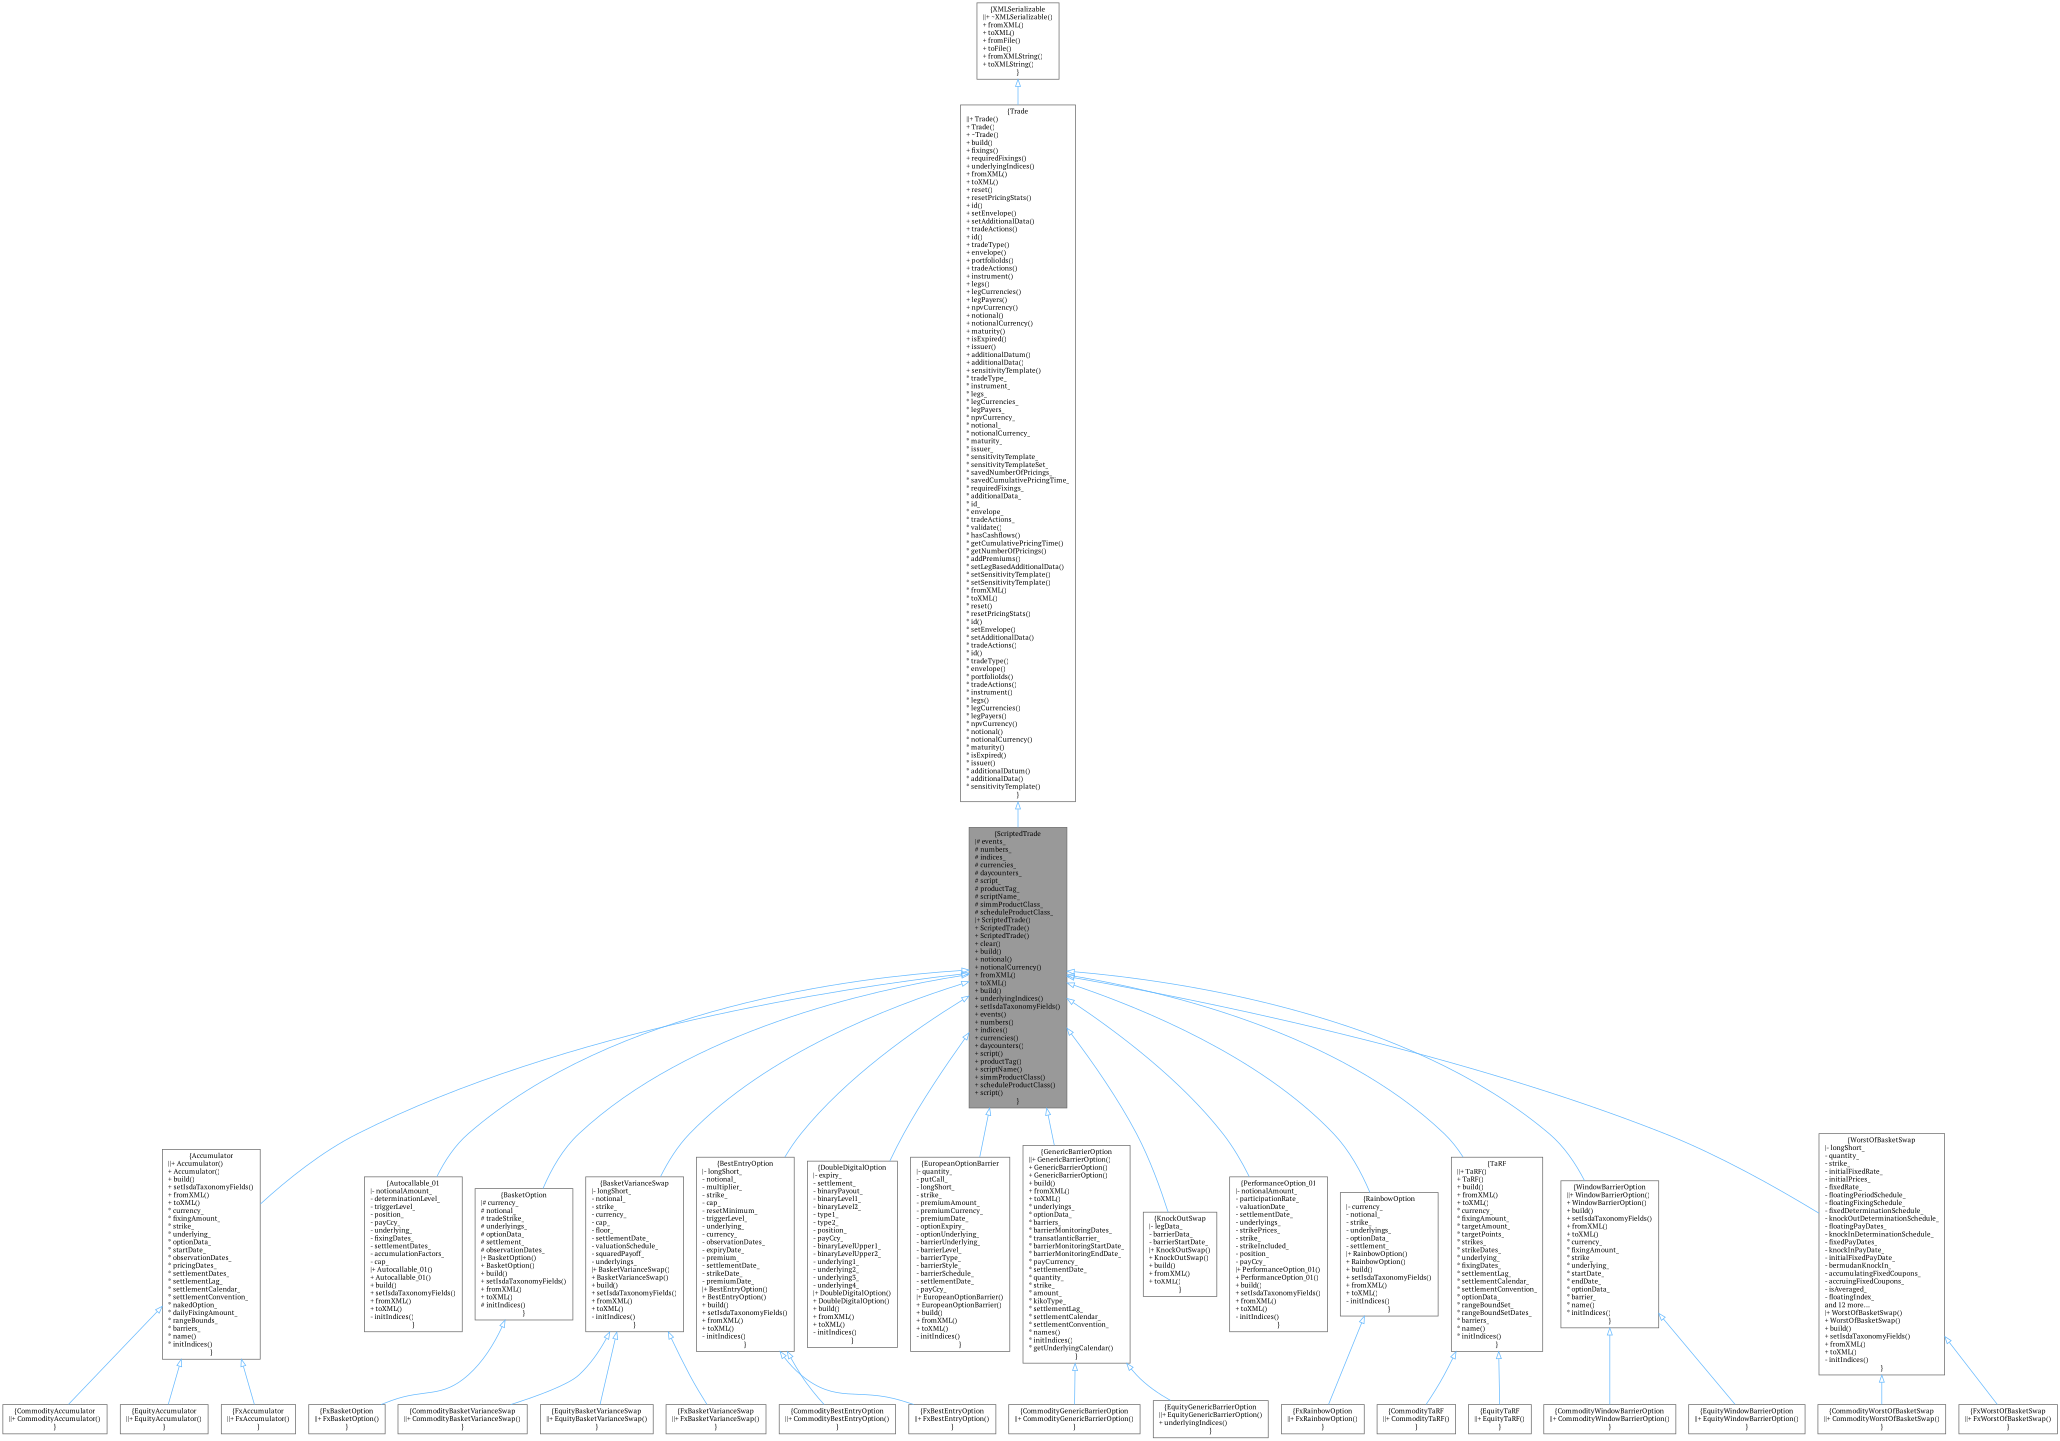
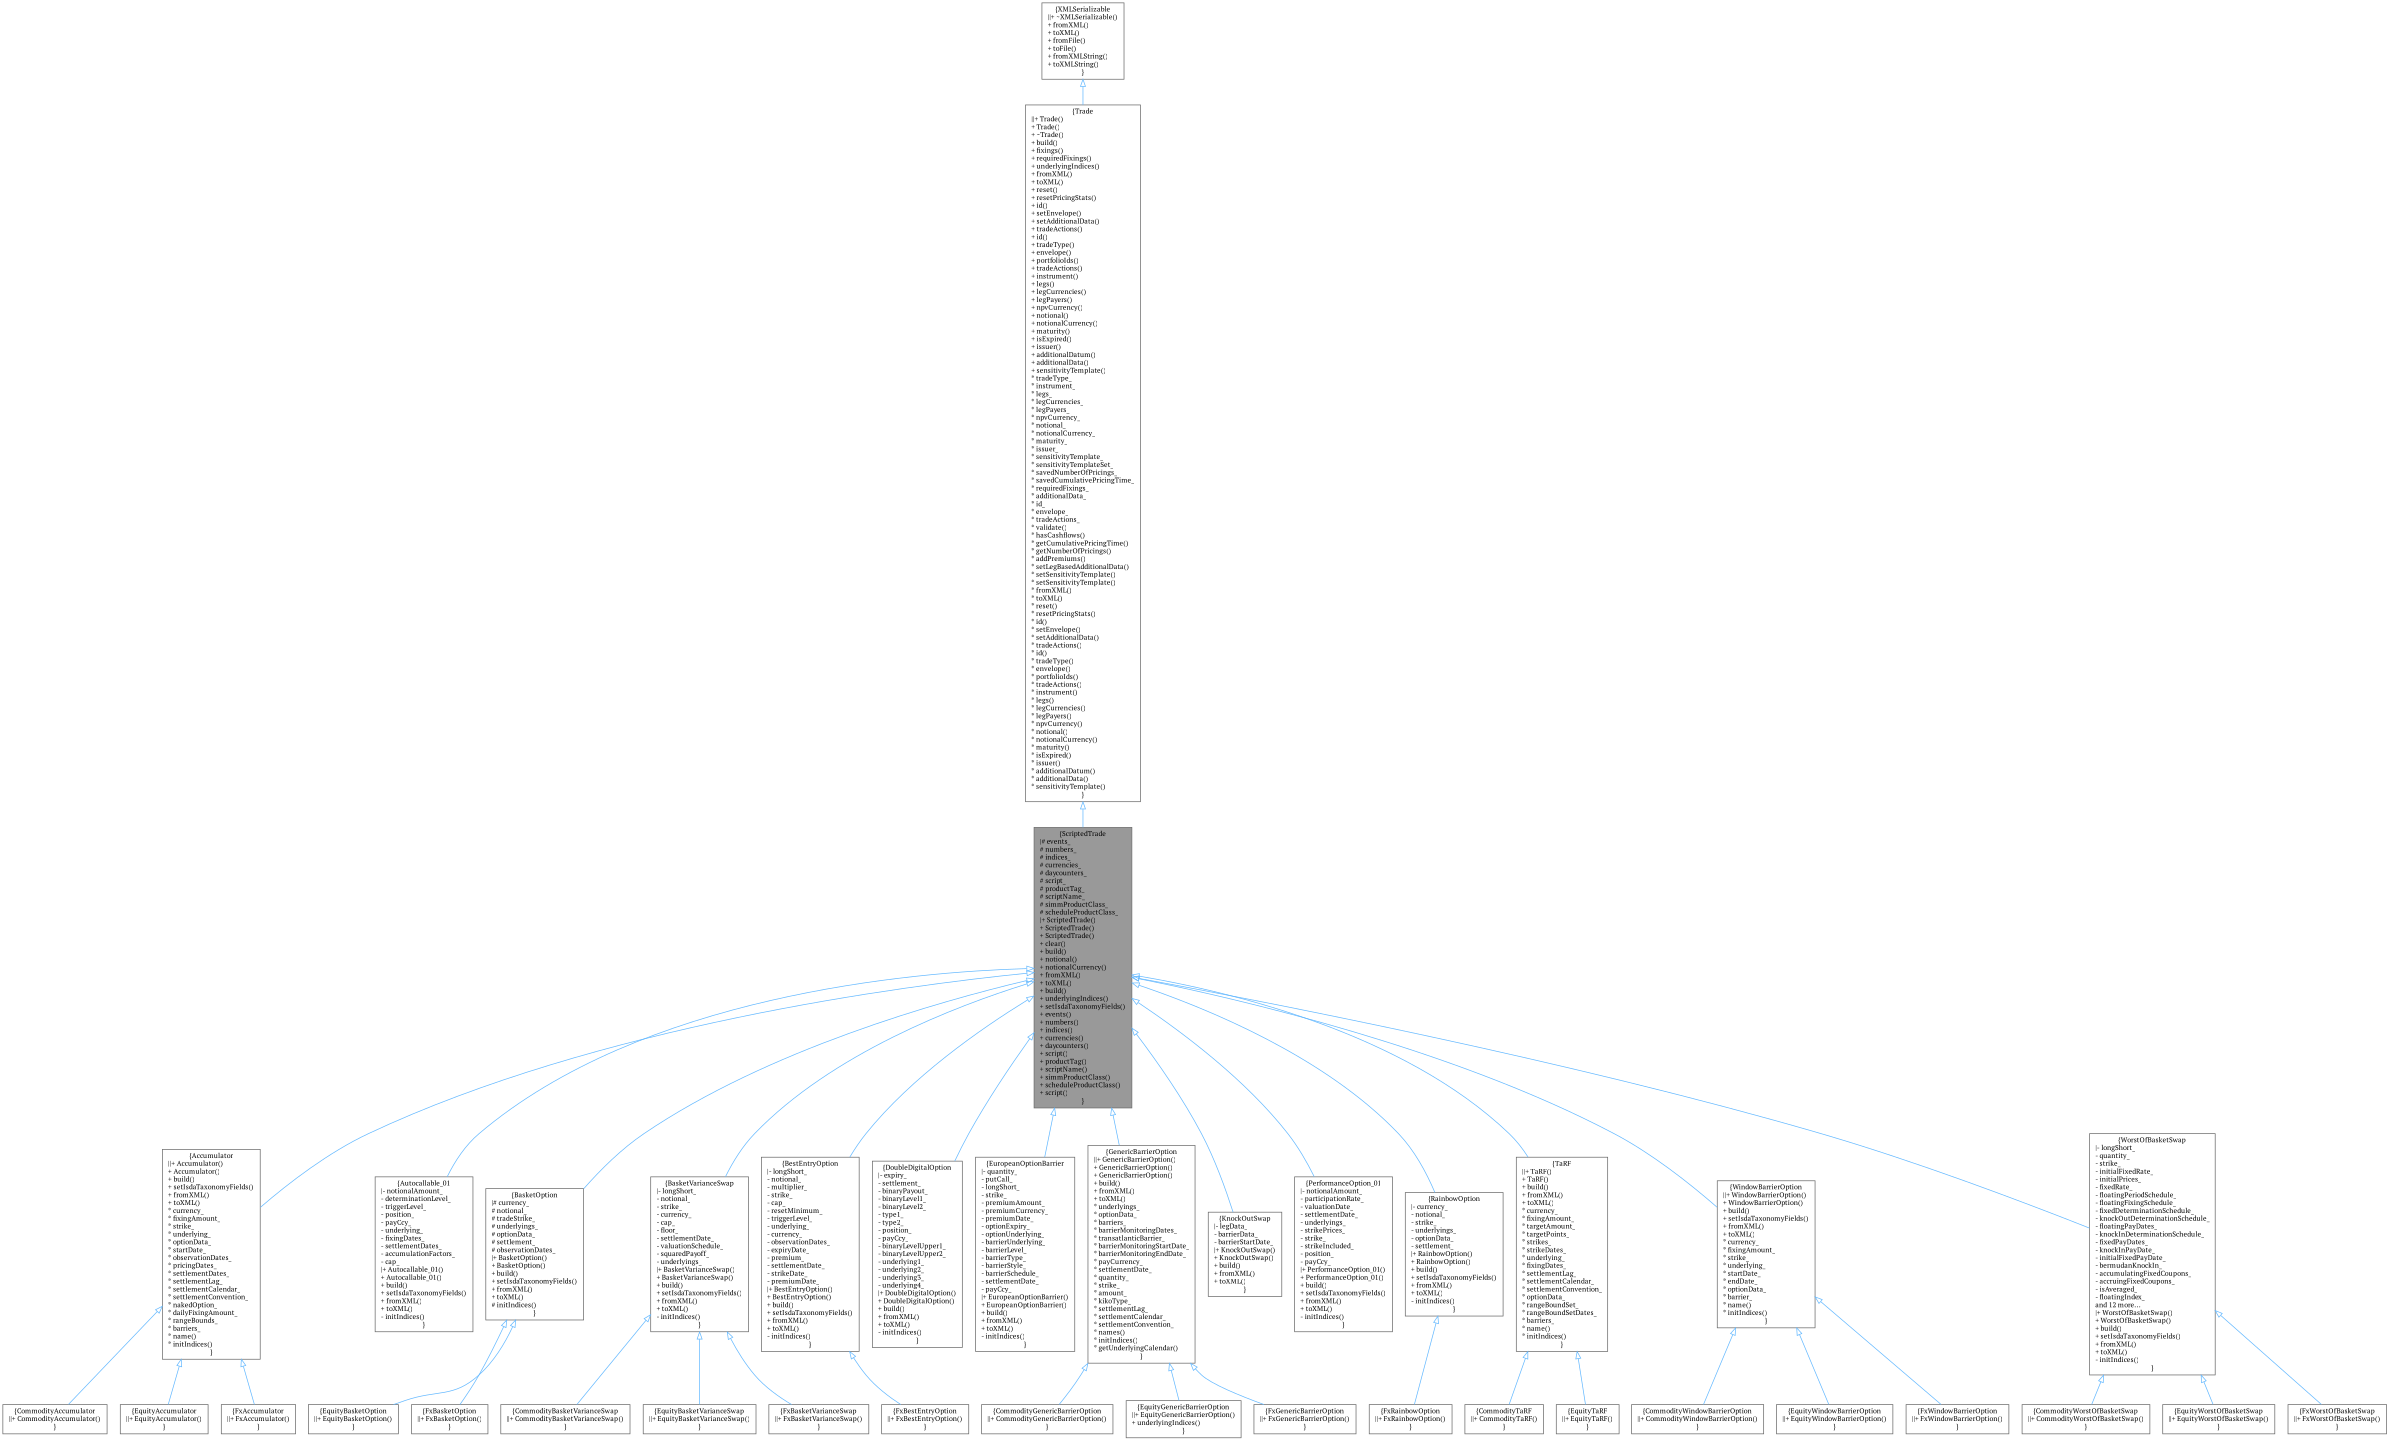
  digraph {
    fontname="PT Serif"
    node [color=gray40 fillcolor=white fontname="PT Serif" fontsize=10 shape=box style=filled]
    edge [arrowtail=onormal color=steelblue1 dir=back fontname="PT Serif" fontsize=10 labelfontname=Helvetica labelfontsize=10 style=solid]
    n1 [fillcolor=grey60 fontcolor=black height=0.2 label="{ScriptedTrade\n|# events_\l# numbers_\l# indices_\l# currencies_\l# daycounters_\l# script_\l# productTag_\l# scriptName_\l# simmProductClass_\l# scheduleProductClass_\l|+ ScriptedTrade()\l+ ScriptedTrade()\l+ ScriptedTrade()\l+ clear()\l+ build()\l+ notional()\l+ notionalCurrency()\l+ fromXML()\l+ toXML()\l+ build()\l+ underlyingIndices()\l+ setIsdaTaxonomyFields()\l+ events()\l+ numbers()\l+ indices()\l+ currencies()\l+ daycounters()\l+ script()\l+ productTag()\l+ scriptName()\l+ simmProductClass()\l+ scheduleProductClass()\l+ script()\l}" width=0.4]
    n2 [height=0.2 label="{Accumulator\n||+ Accumulator()\l+ Accumulator()\l+ build()\l+ setIsdaTaxonomyFields()\l+ fromXML()\l+ toXML()\l* currency_\l* fixingAmount_\l* strike_\l* underlying_\l* optionData_\l* startDate_\l* observationDates_\l* pricingDates_\l* settlementDates_\l* settlementLag_\l* settlementCalendar_\l* settlementConvention_\l* nakedOption_\l* dailyFixingAmount_\l* rangeBounds_\l* barriers_\l* name()\l* initIndices()\l}" width=0.4]
    n3 [height=0.2 label="{Autocallable_01\n|- notionalAmount_\l- determinationLevel_\l- triggerLevel_\l- position_\l- payCcy_\l- underlying_\l- fixingDates_\l- settlementDates_\l- accumulationFactors_\l- cap_\l|+ Autocallable_01()\l+ Autocallable_01()\l+ build()\l+ setIsdaTaxonomyFields()\l+ fromXML()\l+ toXML()\l- initIndices()\l}" width=0.4]
    n4 [height=0.2 label="{BasketOption\n|# currency_\l# notional_\l# tradeStrike_\l# underlyings_\l# optionData_\l# settlement_\l# observationDates_\l|+ BasketOption()\l+ BasketOption()\l+ build()\l+ setIsdaTaxonomyFields()\l+ fromXML()\l+ toXML()\l# initIndices()\l}" width=0.4]
    n5 [height=0.2 label="{BasketVarianceSwap\n|- longShort_\l- notional_\l- strike_\l- currency_\l- cap_\l- floor_\l- settlementDate_\l- valuationSchedule_\l- squaredPayoff_\l- underlyings_\l|+ BasketVarianceSwap()\l+ BasketVarianceSwap()\l+ build()\l+ setIsdaTaxonomyFields()\l+ fromXML()\l+ toXML()\l- initIndices()\l}" width=0.4]
    n6 [height=0.2 label="{BestEntryOption\n|- longShort_\l- notional_\l- multiplier_\l- strike_\l- cap_\l- resetMinimum_\l- triggerLevel_\l- underlying_\l- currency_\l- observationDates_\l- expiryDate_\l- premium_\l- settlementDate_\l- strikeDate_\l- premiumDate_\l|+ BestEntryOption()\l+ BestEntryOption()\l+ build()\l+ setIsdaTaxonomyFields()\l+ fromXML()\l+ toXML()\l- initIndices()\l}" width=0.4]
    n7 [height=0.2 label="{DoubleDigitalOption\n|- expiry_\l- settlement_\l- binaryPayout_\l- binaryLevel1_\l- binaryLevel2_\l- type1_\l- type2_\l- position_\l- payCcy_\l- binaryLevelUpper1_\l- binaryLevelUpper2_\l- underlying1_\l- underlying2_\l- underlying3_\l- underlying4_\l|+ DoubleDigitalOption()\l+ DoubleDigitalOption()\l+ build()\l+ fromXML()\l+ toXML()\l- initIndices()\l}" width=0.4]
    n8 [height=0.2 label="{EuropeanOptionBarrier\n|- quantity_\l- putCall_\l- longShort_\l- strike_\l- premiumAmount_\l- premiumCurrency_\l- premiumDate_\l- optionExpiry_\l- optionUnderlying_\l- barrierUnderlying_\l- barrierLevel_\l- barrierType_\l- barrierStyle_\l- barrierSchedule_\l- settlementDate_\l- payCcy_\l|+ EuropeanOptionBarrier()\l+ EuropeanOptionBarrier()\l+ build()\l+ fromXML()\l+ toXML()\l- initIndices()\l}" width=0.4]
    n9 [height=0.2 label="{GenericBarrierOption\n||+ GenericBarrierOption()\l+ GenericBarrierOption()\l+ GenericBarrierOption()\l+ build()\l+ fromXML()\l+ toXML()\l* underlyings_\l* optionData_\l* barriers_\l* barrierMonitoringDates_\l* transatlanticBarrier_\l* barrierMonitoringStartDate_\l* barrierMonitoringEndDate_\l* payCurrency_\l* settlementDate_\l* quantity_\l* strike_\l* amount_\l* kikoType_\l* settlementLag_\l* settlementCalendar_\l* settlementConvention_\l* names()\l* initIndices()\l* getUnderlyingCalendar()\l}" width=0.4]
    n10 [height=0.2 label="{KnockOutSwap\n|- legData_\l- barrierData_\l- barrierStartDate_\l|+ KnockOutSwap()\l+ KnockOutSwap()\l+ build()\l+ fromXML()\l+ toXML()\l}" width=0.4]
    n11 [height=0.2 label="{PerformanceOption_01\n|- notionalAmount_\l- participationRate_\l- valuationDate_\l- settlementDate_\l- underlyings_\l- strikePrices_\l- strike_\l- strikeIncluded_\l- position_\l- payCcy_\l|+ PerformanceOption_01()\l+ PerformanceOption_01()\l+ build()\l+ setIsdaTaxonomyFields()\l+ fromXML()\l+ toXML()\l- initIndices()\l}" width=0.4]
    n12 [height=0.2 label="{RainbowOption\n|- currency_\l- notional_\l- strike_\l- underlyings_\l- optionData_\l- settlement_\l|+ RainbowOption()\l+ RainbowOption()\l+ build()\l+ setIsdaTaxonomyFields()\l+ fromXML()\l+ toXML()\l- initIndices()\l}" width=0.4]
    n13 [height=0.2 label="{TaRF\n||+ TaRF()\l+ TaRF()\l+ build()\l+ fromXML()\l+ toXML()\l* currency_\l* fixingAmount_\l* targetAmount_\l* targetPoints_\l* strikes_\l* strikeDates_\l* underlying_\l* fixingDates_\l* settlementLag_\l* settlementCalendar_\l* settlementConvention_\l* optionData_\l* rangeBoundSet_\l* rangeBoundSetDates_\l* barriers_\l* name()\l* initIndices()\l}" width=0.4]
    n14 [height=0.2 label="{WindowBarrierOption\n||+ WindowBarrierOption()\l+ WindowBarrierOption()\l+ build()\l+ setIsdaTaxonomyFields()\l+ fromXML()\l+ toXML()\l* currency_\l* fixingAmount_\l* strike_\l* underlying_\l* startDate_\l* endDate_\l* optionData_\l* barrier_\l* name()\l* initIndices()\l}" width=0.4]
    n15 [height=0.2 label="{WorstOfBasketSwap\n|- longShort_\l- quantity_\l- strike_\l- initialFixedRate_\l- initialPrices_\l- fixedRate_\l- floatingPeriodSchedule_\l- floatingFixingSchedule_\l- fixedDeterminationSchedule_\l- knockOutDeterminationSchedule_\l- floatingPayDates_\l- knockInDeterminationSchedule_\l- fixedPayDates_\l- knockInPayDate_\l- initialFixedPayDate_\l- bermudanKnockIn_\l- accumulatingFixedCoupons_\l- accruingFixedCoupons_\l- isAveraged_\l- floatingIndex_\land 12 more...\l|+ WorstOfBasketSwap()\l+ WorstOfBasketSwap()\l+ build()\l+ setIsdaTaxonomyFields()\l+ fromXML()\l+ toXML()\l- initIndices()\l}" width=0.4]
    n16 [height=0.2 label="{CommodityAccumulator\n||+ CommodityAccumulator()\l}" width=0.4]
    n17 [height=0.2 label="{EquityAccumulator\n||+ EquityAccumulator()\l}" width=0.4]
    n18 [height=0.2 label="{FxAccumulator\n||+ FxAccumulator()\l}" width=0.4]
+   n19 [height=0.2 label="{EquityBasketOption\n||+ EquityBasketOption()\l}" width=0.4]
    n20 [height=0.2 label="{FxBasketOption\n||+ FxBasketOption()\l}" width=0.4]
    n21 [height=0.2 label="{CommodityBasketVarianceSwap\n||+ CommodityBasketVarianceSwap()\l}" width=0.4]
    n22 [height=0.2 label="{EquityBasketVarianceSwap\n||+ EquityBasketVarianceSwap()\l}" width=0.4]
    n23 [height=0.2 label="{FxBasketVarianceSwap\n||+ FxBasketVarianceSwap()\l}" width=0.4]
-   n24 [height=0.2 label="{CommodityBestEntryOption\n||+ CommodityBestEntryOption()\l}" width=0.4]
    n25 [height=0.2 label="{FxBestEntryOption\n||+ FxBestEntryOption()\l}" width=0.4]
    n26 [height=0.2 label="{CommodityGenericBarrierOption\n||+ CommodityGenericBarrierOption()\l}" width=0.4]
    n27 [height=0.2 label="{EquityGenericBarrierOption\n||+ EquityGenericBarrierOption()\l+ underlyingIndices()\l}" width=0.4]
+   n28 [height=0.2 label="{FxGenericBarrierOption\n||+ FxGenericBarrierOption()\l}" width=0.4]
    n29 [height=0.2 label="{FxRainbowOption\n||+ FxRainbowOption()\l}" width=0.4]
    n30 [height=0.2 label="{CommodityTaRF\n||+ CommodityTaRF()\l}" width=0.4]
    n31 [height=0.2 label="{EquityTaRF\n||+ EquityTaRF()\l}" width=0.4]
    n32 [height=0.2 label="{CommodityWindowBarrierOption\n||+ CommodityWindowBarrierOption()\l}" width=0.4]
    n33 [height=0.2 label="{EquityWindowBarrierOption\n||+ EquityWindowBarrierOption()\l}" width=0.4]
+   n34 [height=0.2 label="{FxWindowBarrierOption\n||+ FxWindowBarrierOption()\l}" width=0.4]
    n35 [height=0.2 label="{CommodityWorstOfBasketSwap\n||+ CommodityWorstOfBasketSwap()\l}" width=0.4]
+   n36 [height=0.2 label="{EquityWorstOfBasketSwap\n||+ EquityWorstOfBasketSwap()\l}" width=0.4]
    n37 [height=0.2 label="{FxWorstOfBasketSwap\n||+ FxWorstOfBasketSwap()\l}" width=0.4]
    n38 [height=0.2 label="{Trade\n||+ Trade()\l+ Trade()\l+ ~Trade()\l+ build()\l+ fixings()\l+ requiredFixings()\l+ underlyingIndices()\l+ fromXML()\l+ toXML()\l+ reset()\l+ resetPricingStats()\l+ id()\l+ setEnvelope()\l+ setAdditionalData()\l+ tradeActions()\l+ id()\l+ tradeType()\l+ envelope()\l+ portfolioIds()\l+ tradeActions()\l+ instrument()\l+ legs()\l+ legCurrencies()\l+ legPayers()\l+ npvCurrency()\l+ notional()\l+ notionalCurrency()\l+ maturity()\l+ isExpired()\l+ issuer()\l+ additionalDatum()\l+ additionalData()\l+ sensitivityTemplate()\l* tradeType_\l* instrument_\l* legs_\l* legCurrencies_\l* legPayers_\l* npvCurrency_\l* notional_\l* notionalCurrency_\l* maturity_\l* issuer_\l* sensitivityTemplate_\l* sensitivityTemplateSet_\l* savedNumberOfPricings_\l* savedCumulativePricingTime_\l* requiredFixings_\l* additionalData_\l* id_\l* envelope_\l* tradeActions_\l* validate()\l* hasCashflows()\l* getCumulativePricingTime()\l* getNumberOfPricings()\l* addPremiums()\l* setLegBasedAdditionalData()\l* setSensitivityTemplate()\l* setSensitivityTemplate()\l* fromXML()\l* toXML()\l* reset()\l* resetPricingStats()\l* id()\l* setEnvelope()\l* setAdditionalData()\l* tradeActions()\l* id()\l* tradeType()\l* envelope()\l* portfolioIds()\l* tradeActions()\l* instrument()\l* legs()\l* legCurrencies()\l* legPayers()\l* npvCurrency()\l* notional()\l* notionalCurrency()\l* maturity()\l* isExpired()\l* issuer()\l* additionalDatum()\l* additionalData()\l* sensitivityTemplate()\l}" width=0.4]
    n39 [height=0.2 label="{XMLSerializable\n||+ ~XMLSerializable()\l+ fromXML()\l+ toXML()\l+ fromFile()\l+ toFile()\l+ fromXMLString()\l+ toXMLString()\l}" width=0.4]
    n1 -> n2
    n1 -> n3
    n1 -> n4
    n1 -> n5
    n1 -> n6
    n1 -> n7
    n1 -> n8
    n1 -> n9
    n1 -> n10
    n1 -> n11
    n1 -> n12
    n1 -> n13
    n1 -> n14
    n1 -> n15
    n2 -> n16
    n2 -> n17
    n2 -> n18
+   n4 -> n19
    n4 -> n20
    n5 -> n21
    n5 -> n22
    n5 -> n23
-   n6 -> n24
    n6 -> n25
    n9 -> n26
    n9 -> n27
+   n9 -> n28
    n12 -> n29
    n13 -> n30
    n13 -> n31
    n14 -> n32
    n14 -> n33
+   n14 -> n34
    n15 -> n35
+   n15 -> n36
    n15 -> n37
    n38 -> n1
    n39 -> n38
  }
